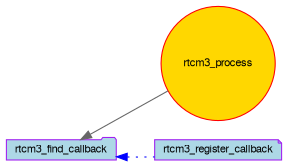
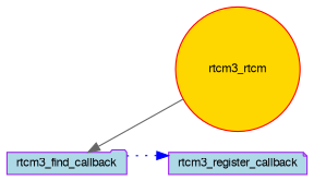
  digraph {
    rankdir=LR
    node [color=purple fillcolor=lightblue fontname=FreeSans fontsize=10 style=filled]
    edge [dir=back fontname=FreeSans fontsize=10 labelfontname=FreeSans labelfontsize=10]
    n1 [fontcolor=black height=0.2 label=rtcm3_find_callback shape=folder width=0.4]
-   n2 [color=red fillcolor=gold height=0.2 label=rtcm3_process shape=circle width=0.4]
+   n2 [color=red fillcolor=gold height=0.2 label=rtcm3_rtcm shape=circle width=0.4]
    n3 [height=0.2 label=rtcm3_register_callback shape=note width=0.4]
    n1 -> n2 [color=gray40 style=solid]
-   n1 -> n3 [color=blue style=dotted]
+   n3 -> n1 [color=blue style=dotted]
  }
